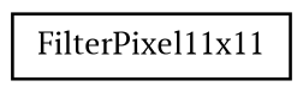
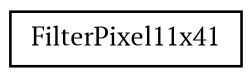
  digraph {
    rankdir=TB
    fontname="PT Serif"
-   n1 [color=black fillcolor=white fontname="PT Serif" fontsize=10 height=0.2 label=FilterPixel11x11 shape=record style=filled width=0.4]
+   n1 [color=black fillcolor=white fontname="PT Serif" fontsize=10 height=0.2 label=FilterPixel11x41 shape=record style=filled width=0.4]
  }
